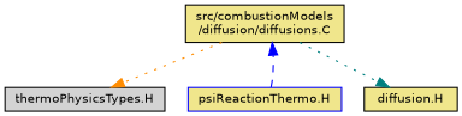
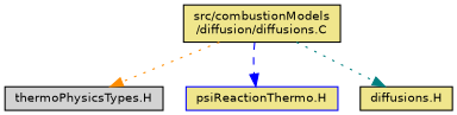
  digraph {
    node [color=black fillcolor=khaki fontname=Helvetica fontsize=10 shape=box style=filled]
    edge [fontname=Helvetica fontsize=10 labelfontname=Helvetica labelfontsize=10 style=dotted]
    n1 [fontcolor=black height=0.2 label="src/combustionModels\l/diffusion/diffusions.C" width=0.4]
    n2 [fillcolor=lightgrey height=0.2 label="thermoPhysicsTypes.H" width=0.4]
    n3 [color=blue height=0.2 label="psiReactionThermo.H" width=0.4]
-   n4 [height=0.2 label="diffusion.H" width=0.4]
+   n4 [height=0.2 label="diffusions.H" width=0.4]
    n1 -> n2 [color=darkorange]
-   n3 -> n1 [color=blue style=dashed]
+   n1 -> n3 [color=blue style=dashed]
    n1 -> n4 [color=teal]
  }
